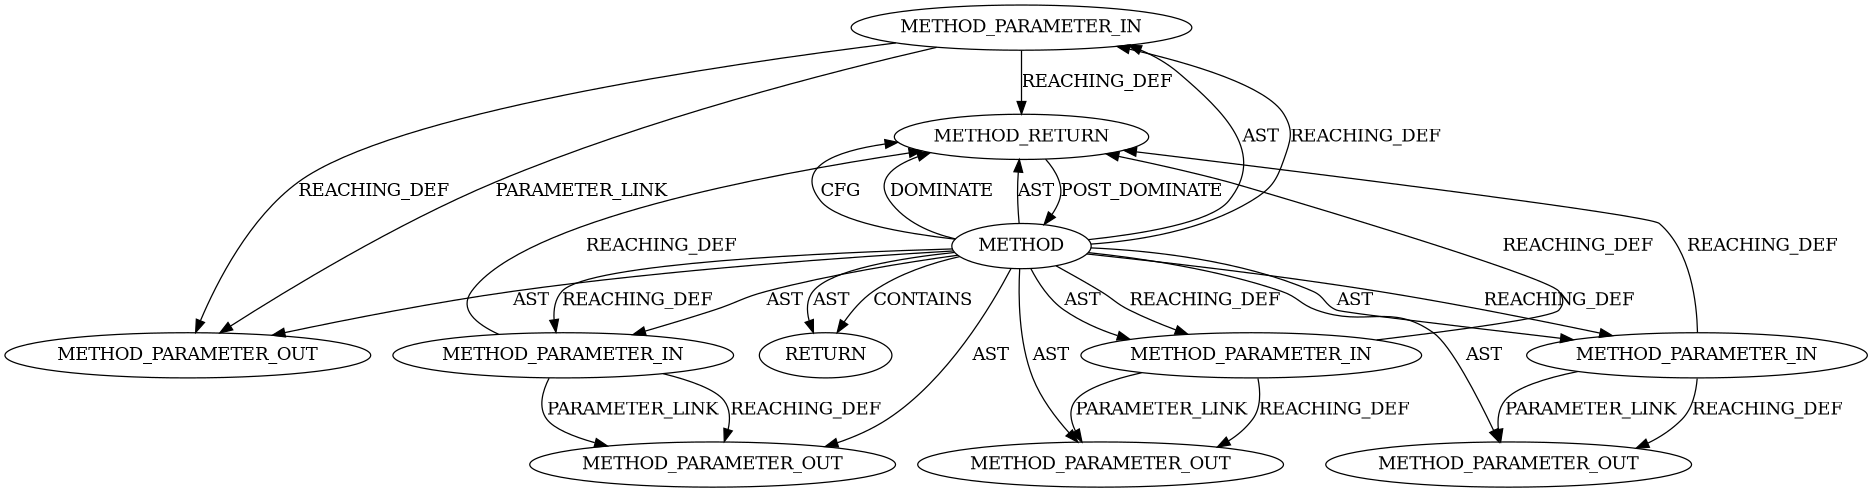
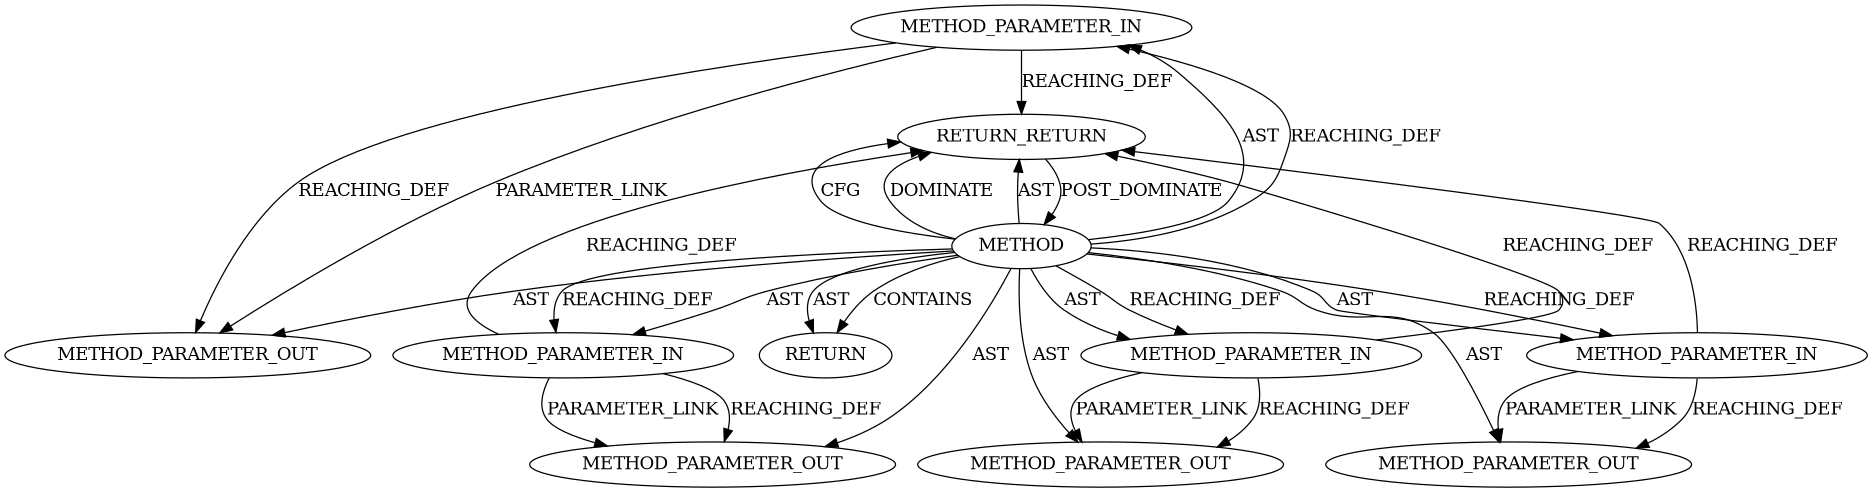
  digraph {
    node [CODE=p1 EVALUATION_STRATEGY=BY_VALUE IS_VARIADIC=false ORDER=1 TYPE_FULL_NAME=ANY]
    n1 [INDEX=1 NAME=p1 label=METHOD_PARAMETER_IN]
-   n2 [CODE=RET ORDER=2 label=METHOD_RETURN IS_VARIADIC=""]
+   n2 [CODE=RET ORDER=2 label=RETURN_RETURN IS_VARIADIC=""]
    n3 [INDEX=1 NAME=p1 label=METHOD_PARAMETER_OUT]
    n4 [AST_PARENT_FULL_NAME="<global>" AST_PARENT_TYPE=NAMESPACE_BLOCK CODE="<empty>" FILENAME="<empty>" FULL_NAME=ceph_decode_8_safe IS_EXTERNAL=true NAME=ceph_decode_8_safe ORDER=0 label=METHOD EVALUATION_STRATEGY="" IS_VARIADIC="" TYPE_FULL_NAME=""]
    n5 [CODE=p2 INDEX=2 NAME=p2 ORDER=2 label=METHOD_PARAMETER_IN]
    n6 [CODE=p2 INDEX=2 NAME=p2 ORDER=2 label=METHOD_PARAMETER_OUT]
    n7 [CODE=p3 INDEX=3 NAME=p3 ORDER=3 label=METHOD_PARAMETER_IN]
    n8 [CODE=p3 INDEX=3 NAME=p3 ORDER=3 label=METHOD_PARAMETER_OUT]
    n9 [ARGUMENT_INDEX=1 CODE="<empty>" label=RETURN EVALUATION_STRATEGY="" IS_VARIADIC=""]
    n10 [CODE=p4 INDEX=4 NAME=p4 ORDER=4 label=METHOD_PARAMETER_IN]
    n11 [CODE=p4 INDEX=4 NAME=p4 ORDER=4 label=METHOD_PARAMETER_OUT]
    n1 -> n2 [VARIABLE=p1 label=REACHING_DEF]
    n1 -> n3 [label=PARAMETER_LINK]
    n1 -> n3 [VARIABLE=p1 label=REACHING_DEF]
    n2 -> n4 [label=POST_DOMINATE]
    n4 -> n1 [label=AST]
    n4 -> n1 [label=REACHING_DEF]
    n4 -> n2 [label=CFG]
    n4 -> n2 [label=DOMINATE]
    n4 -> n2 [label=AST]
    n4 -> n3 [label=AST]
    n4 -> n5 [label=REACHING_DEF]
    n4 -> n5 [label=AST]
    n4 -> n6 [label=AST]
    n4 -> n7 [label=REACHING_DEF]
    n4 -> n7 [label=AST]
    n4 -> n8 [label=AST]
    n4 -> n9 [label=CONTAINS]
    n4 -> n9 [label=AST]
    n4 -> n10 [label=AST]
    n4 -> n10 [label=REACHING_DEF]
    n4 -> n11 [label=AST]
    n5 -> n2 [VARIABLE=p2 label=REACHING_DEF]
    n5 -> n6 [VARIABLE=p2 label=REACHING_DEF]
    n5 -> n6 [label=PARAMETER_LINK]
    n7 -> n2 [VARIABLE=p3 label=REACHING_DEF]
    n7 -> n8 [VARIABLE=p3 label=REACHING_DEF]
    n7 -> n8 [label=PARAMETER_LINK]
    n10 -> n2 [VARIABLE=p4 label=REACHING_DEF]
    n10 -> n11 [VARIABLE=p4 label=REACHING_DEF]
    n10 -> n11 [label=PARAMETER_LINK]
  }
